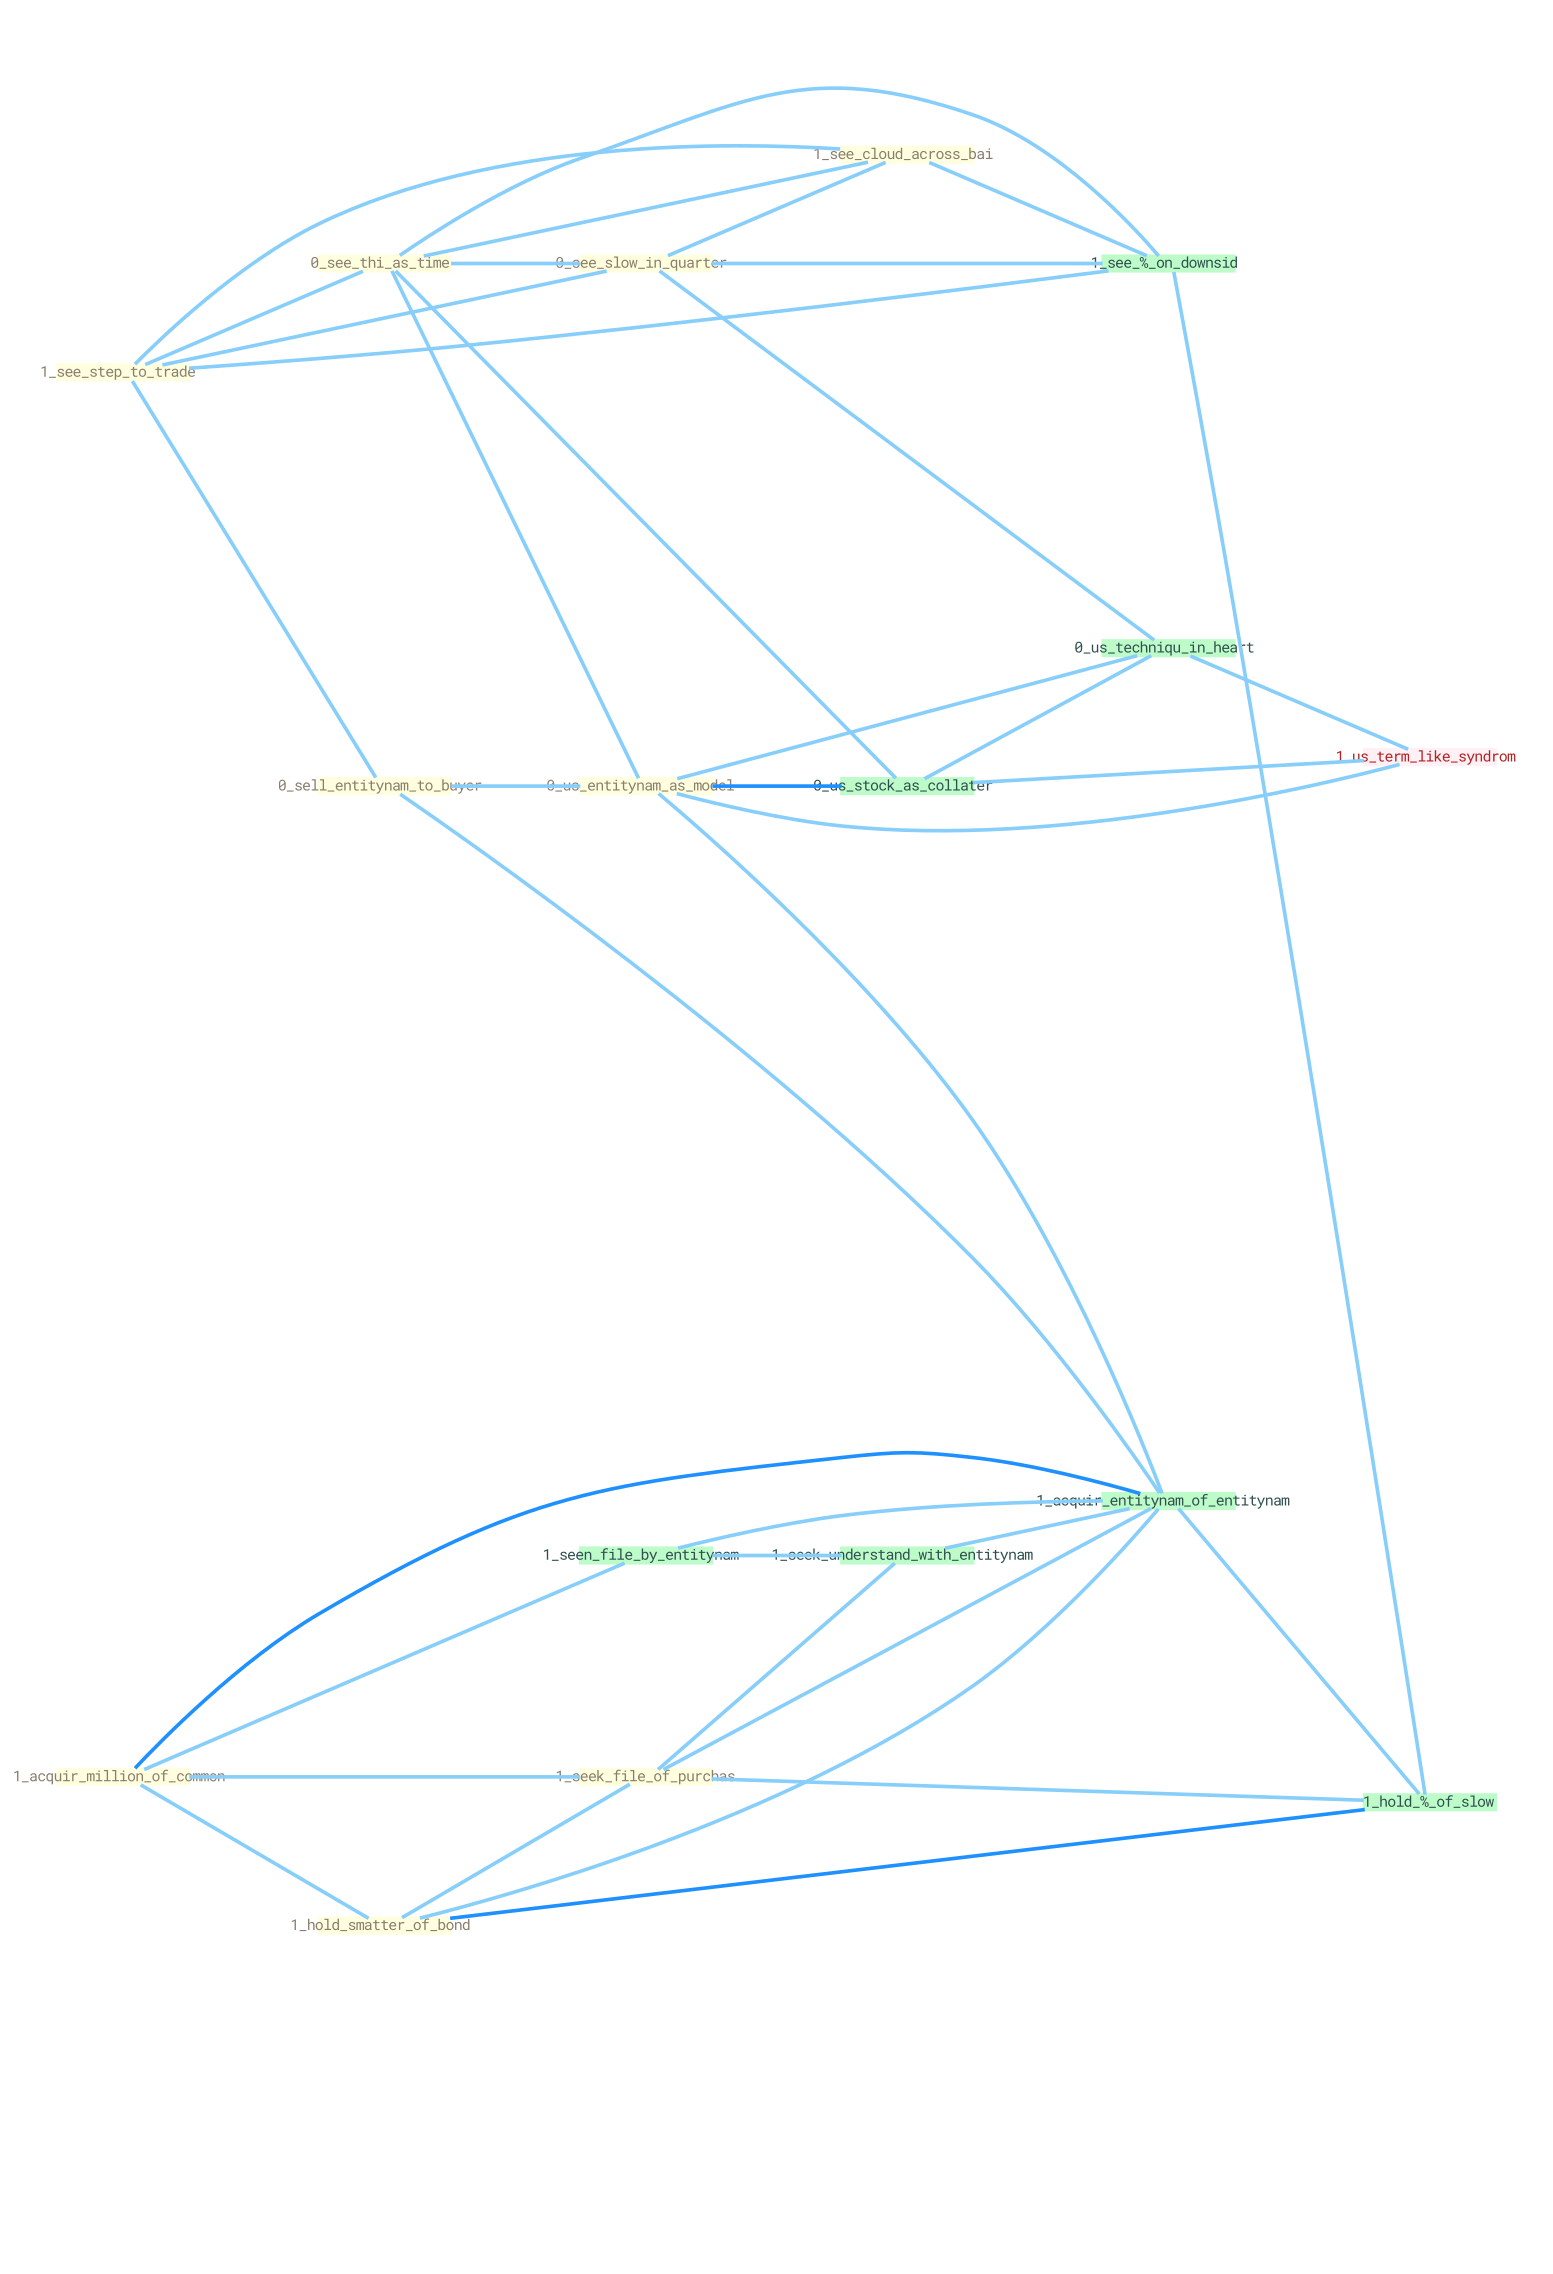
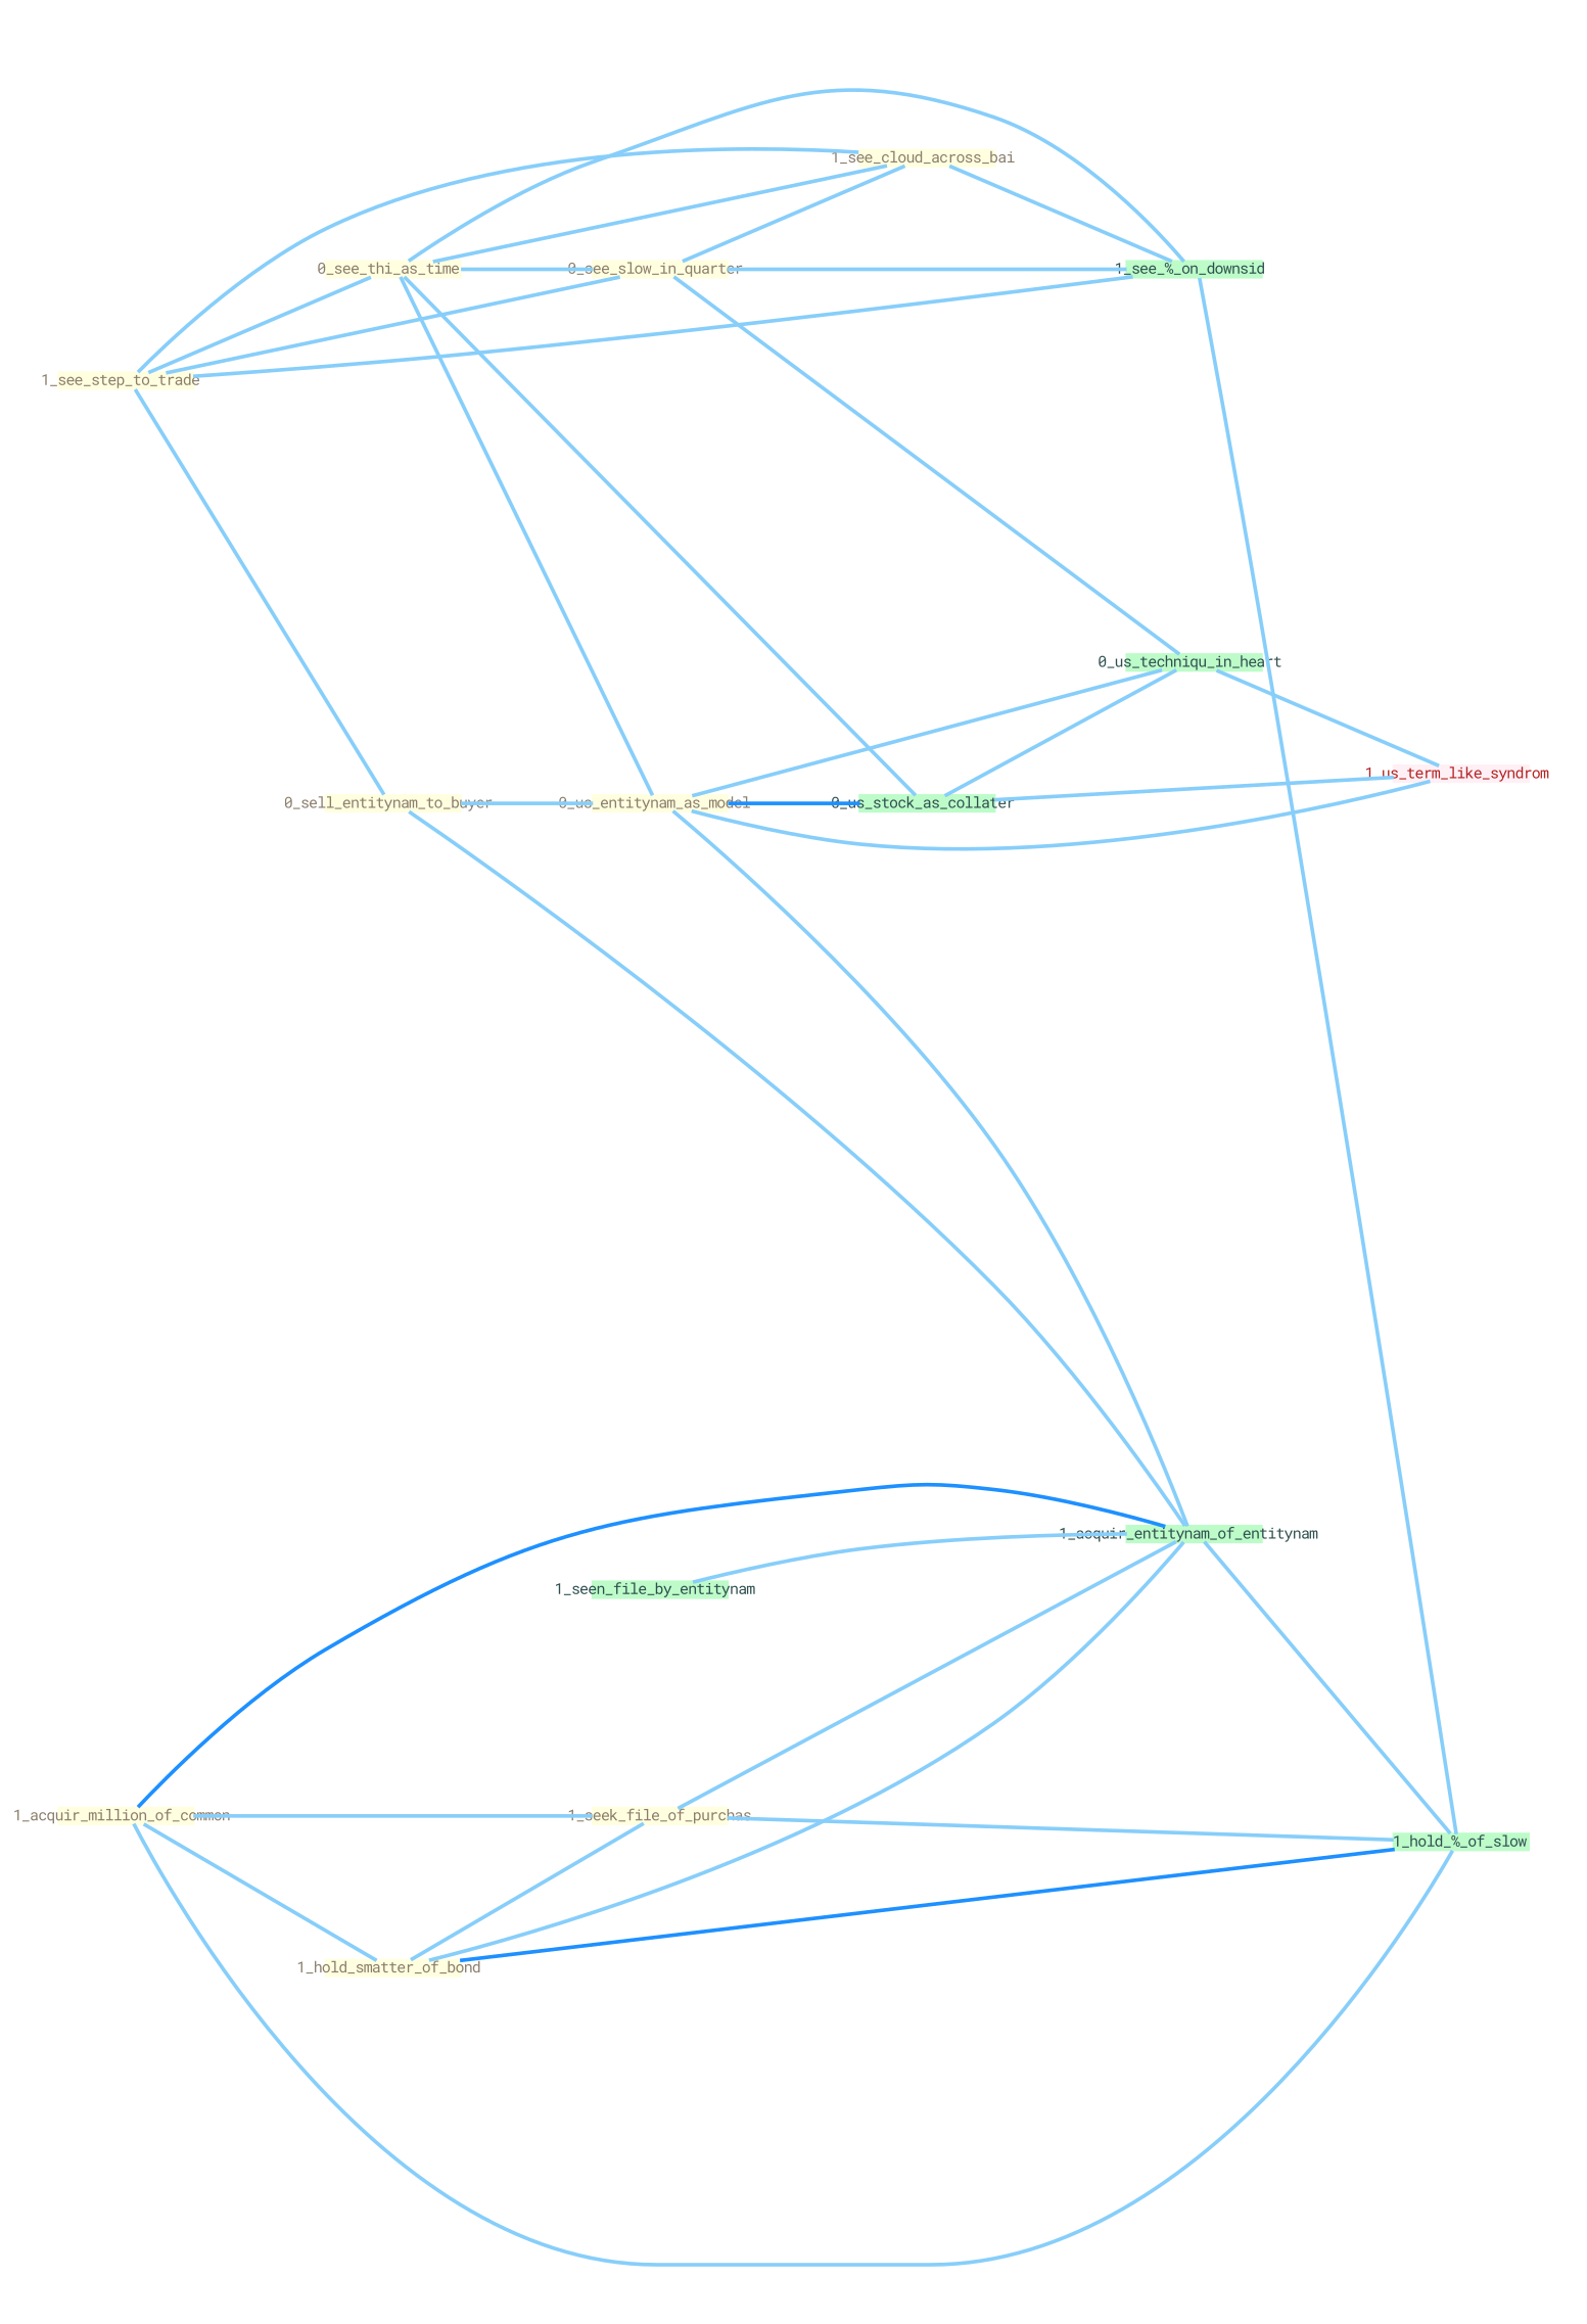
  graph {
    fontname="Roboto Mono"
    rankdir=LR
    node [color="#ffffe0" fixedsize=true fontcolor="#8b7d6b" fontname="Roboto Mono" fontsize=4 shape=polygon style=filled]
    edge [color="#87cefa" fontname="Roboto Mono" w=1]
    "1_see_step_to_trade " [height=.06 width=.5]
    "1_acquir_million_of_common " [height=.06 width=.5]
    "0_see_thi_as_time " [height=.06 width=.5]
    "0_sell_entitynam_to_buyer " [height=.06 width=.5]
    "1_hold_smatter_of_bond " [height=.06 width=.5]
    "0_see_slow_in_quarter " [height=.06 width=.5]
    "0_us_entitynam_as_model " [height=.06 width=.5]
    "1_see_cloud_across_bai " [height=.06 width=.5]
    n9 [height=.06 label="1_seek_file_of_purchas" width=.5]
    "1_us_term_like_syndrom " [color="#fff0f5" fontcolor="#b22222" height=.06 width=.5]
    "1_see_%_on_downsid " [color="#BDFCC9" fontcolor="#2f4f4f" height=.06 width=.5]
    "1_acquir_entitynam_of_entitynam " [color="#BDFCC9" fontcolor="#2f4f4f" height=.06 width=.5]
    n13 [color="#BDFCC9" fontcolor="#2f4f4f" height=.06 label="1_hold_%_of_slow" width=.5]
    "0_us_stock_as_collater " [color="#BDFCC9" fontcolor="#2f4f4f" height=.06 width=.5]
    "0_us_techniqu_in_heart " [color="#BDFCC9" fontcolor="#2f4f4f" height=.06 width=.5]
-   "1_seek_understand_with_entitynam " [color="#BDFCC9" fontcolor="#2f4f4f" height=.06 width=.5]
    "1_seen_file_by_entitynam " [color="#BDFCC9" fontcolor="#2f4f4f" height=.06 width=.5]
    subgraph sub_1 {
      "1_see_step_to_trade "
      "1_acquir_million_of_common "
      "0_see_thi_as_time "
      "0_sell_entitynam_to_buyer "
      "1_hold_smatter_of_bond "
      "0_see_slow_in_quarter "
      "0_us_entitynam_as_model "
      "1_see_cloud_across_bai "
      n9
    }
    subgraph sub_2 {
      "1_us_term_like_syndrom "
    }
    "1_see_step_to_trade " -- "0_see_thi_as_time "
    "1_see_step_to_trade " -- "0_sell_entitynam_to_buyer "
    "1_see_step_to_trade " -- "0_see_slow_in_quarter "
    "1_see_step_to_trade " -- "1_see_cloud_across_bai "
    "1_see_step_to_trade " -- "1_see_%_on_downsid "
    "1_acquir_million_of_common " -- "1_hold_smatter_of_bond "
    "1_acquir_million_of_common " -- n9
    "1_acquir_million_of_common " -- "1_acquir_entitynam_of_entitynam " [color="#1e90ff" w=2]
-   "1_acquir_million_of_common " -- "1_seen_file_by_entitynam "
+   "1_acquir_million_of_common " -- n13
    "0_see_thi_as_time " -- "0_see_slow_in_quarter "
    "0_see_thi_as_time " -- "0_us_entitynam_as_model "
    "0_see_thi_as_time " -- "1_see_cloud_across_bai "
    "0_see_thi_as_time " -- "1_see_%_on_downsid "
    "0_see_thi_as_time " -- "0_us_stock_as_collater "
    "0_sell_entitynam_to_buyer " -- "0_us_entitynam_as_model "
    "0_sell_entitynam_to_buyer " -- "1_acquir_entitynam_of_entitynam "
    "1_hold_smatter_of_bond " -- n9
    "1_hold_smatter_of_bond " -- "1_acquir_entitynam_of_entitynam "
    "1_hold_smatter_of_bond " -- n13 [color="#1e90ff" w=2]
    "0_see_slow_in_quarter " -- "1_see_cloud_across_bai "
    "0_see_slow_in_quarter " -- "1_see_%_on_downsid "
    "0_see_slow_in_quarter " -- "0_us_techniqu_in_heart "
    "0_us_entitynam_as_model " -- "1_us_term_like_syndrom "
    "0_us_entitynam_as_model " -- "1_acquir_entitynam_of_entitynam "
    "0_us_entitynam_as_model " -- "0_us_stock_as_collater " [color="#1e90ff" w=2]
    "0_us_entitynam_as_model " -- "0_us_techniqu_in_heart "
    "1_see_cloud_across_bai " -- "1_see_%_on_downsid "
    n9 -- "1_acquir_entitynam_of_entitynam "
    n9 -- n13
-   n9 -- "1_seek_understand_with_entitynam "
    "1_see_%_on_downsid " -- n13
    "1_acquir_entitynam_of_entitynam " -- n13
    "0_us_stock_as_collater " -- "1_us_term_like_syndrom "
    "0_us_stock_as_collater " -- "0_us_techniqu_in_heart "
    "0_us_techniqu_in_heart " -- "1_us_term_like_syndrom "
-   "1_seek_understand_with_entitynam " -- "1_acquir_entitynam_of_entitynam "
    "1_seen_file_by_entitynam " -- "1_acquir_entitynam_of_entitynam "
-   "1_seen_file_by_entitynam " -- "1_seek_understand_with_entitynam "
  }
